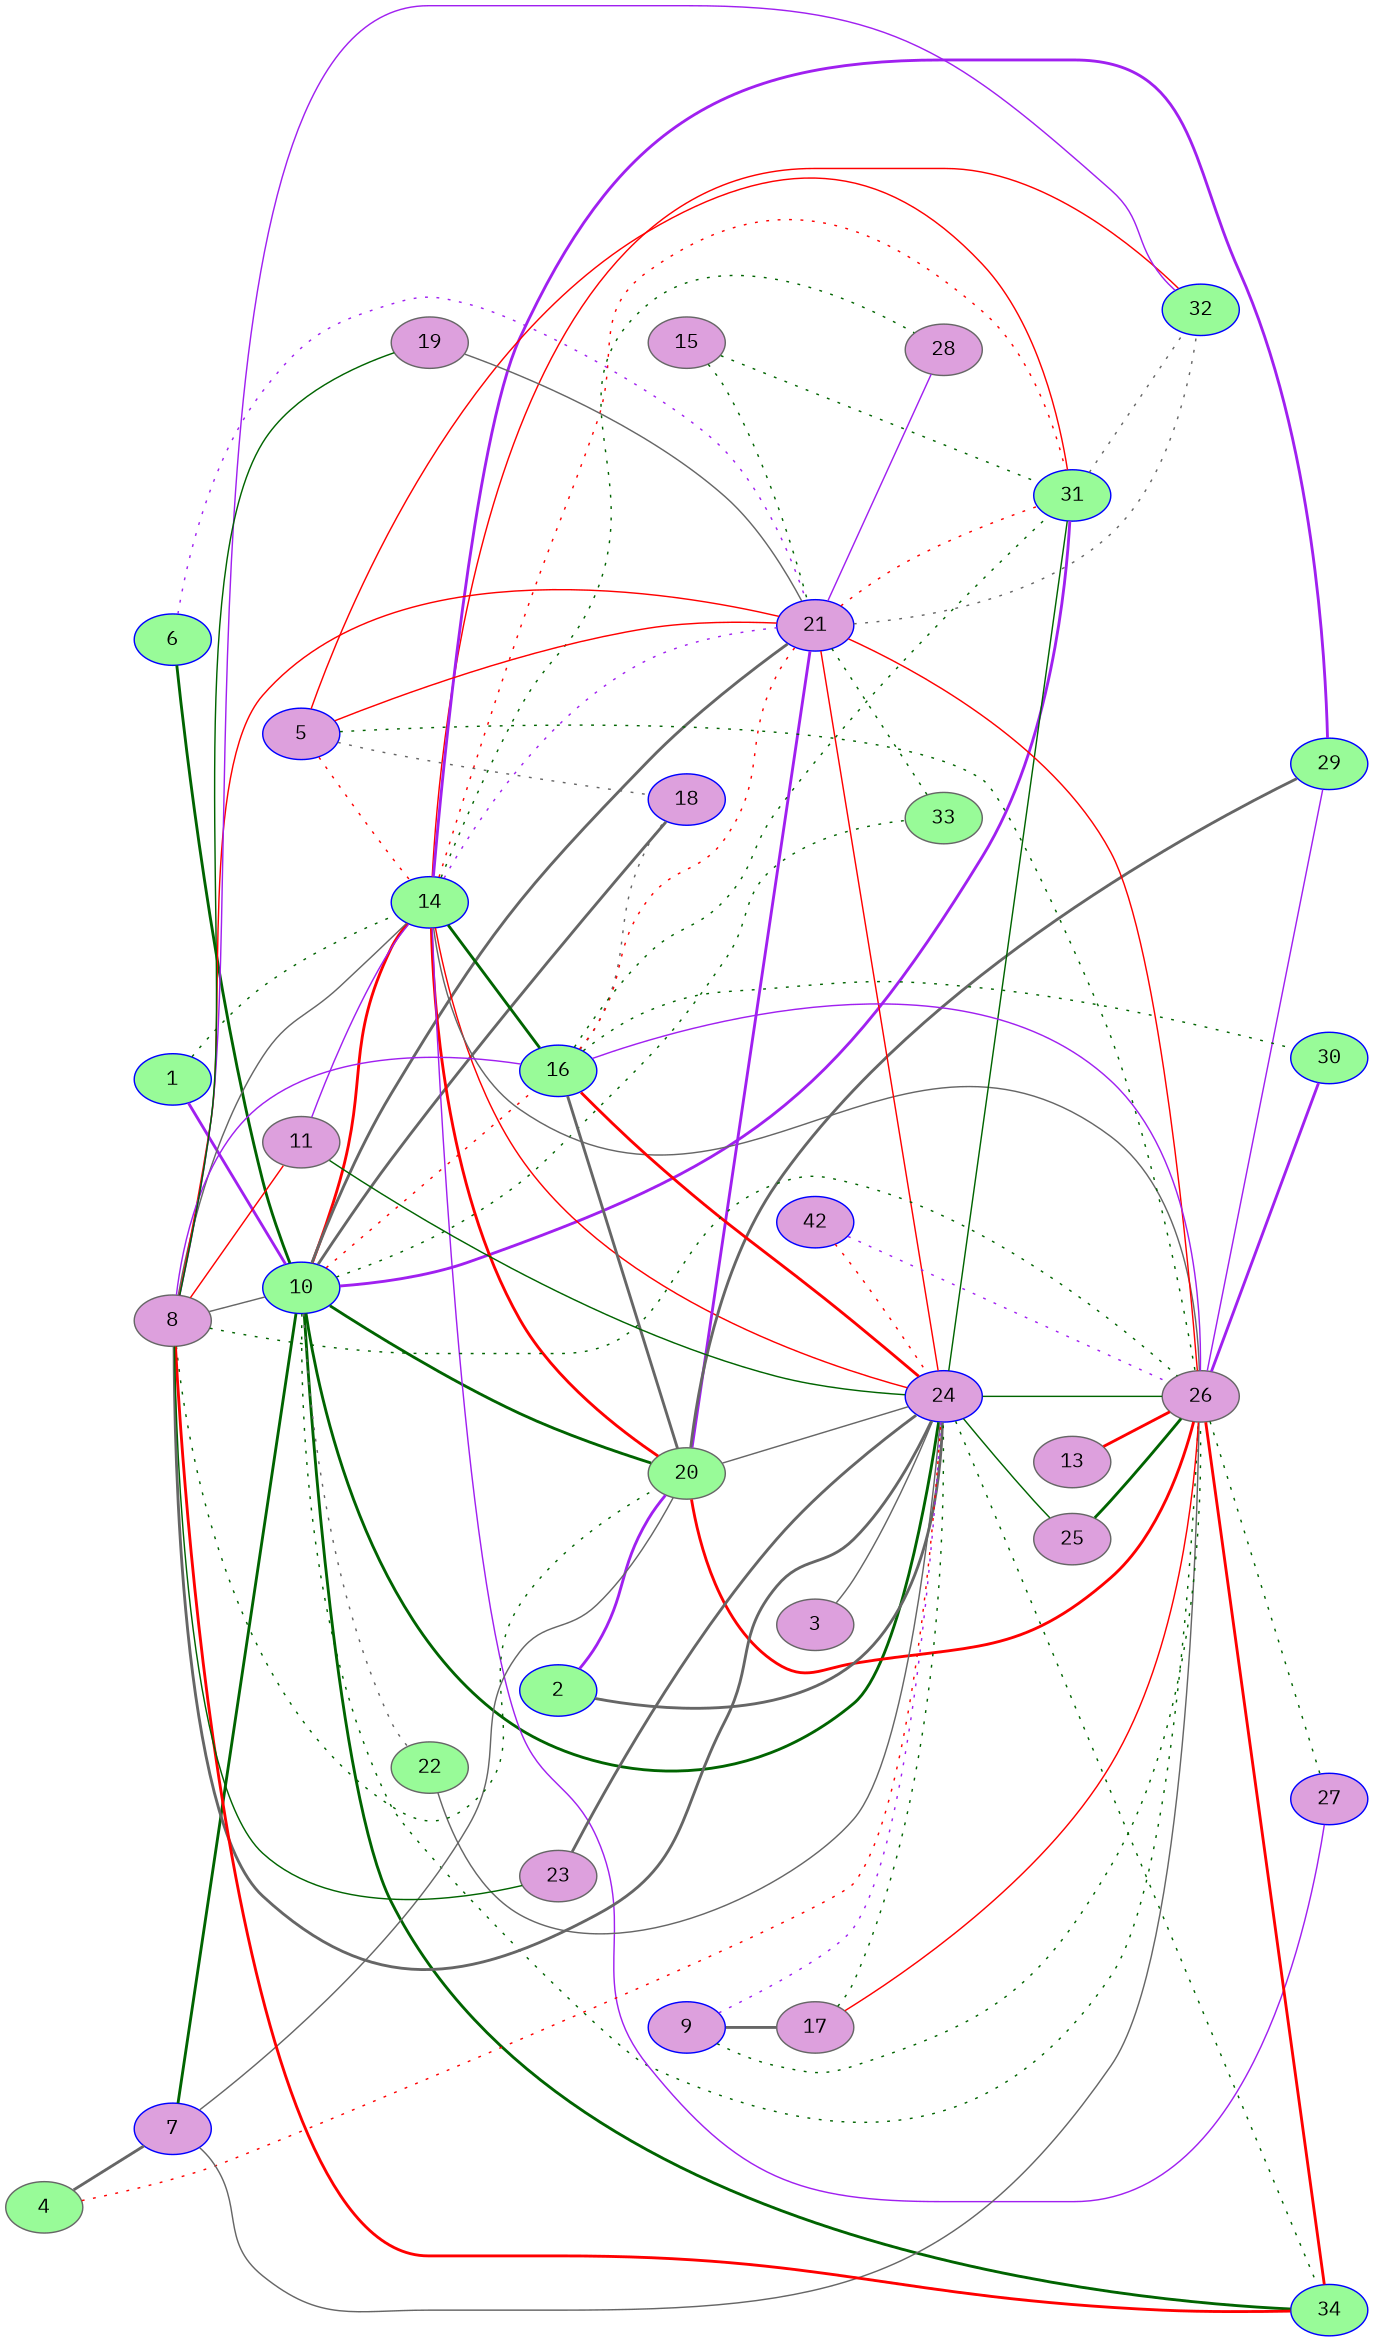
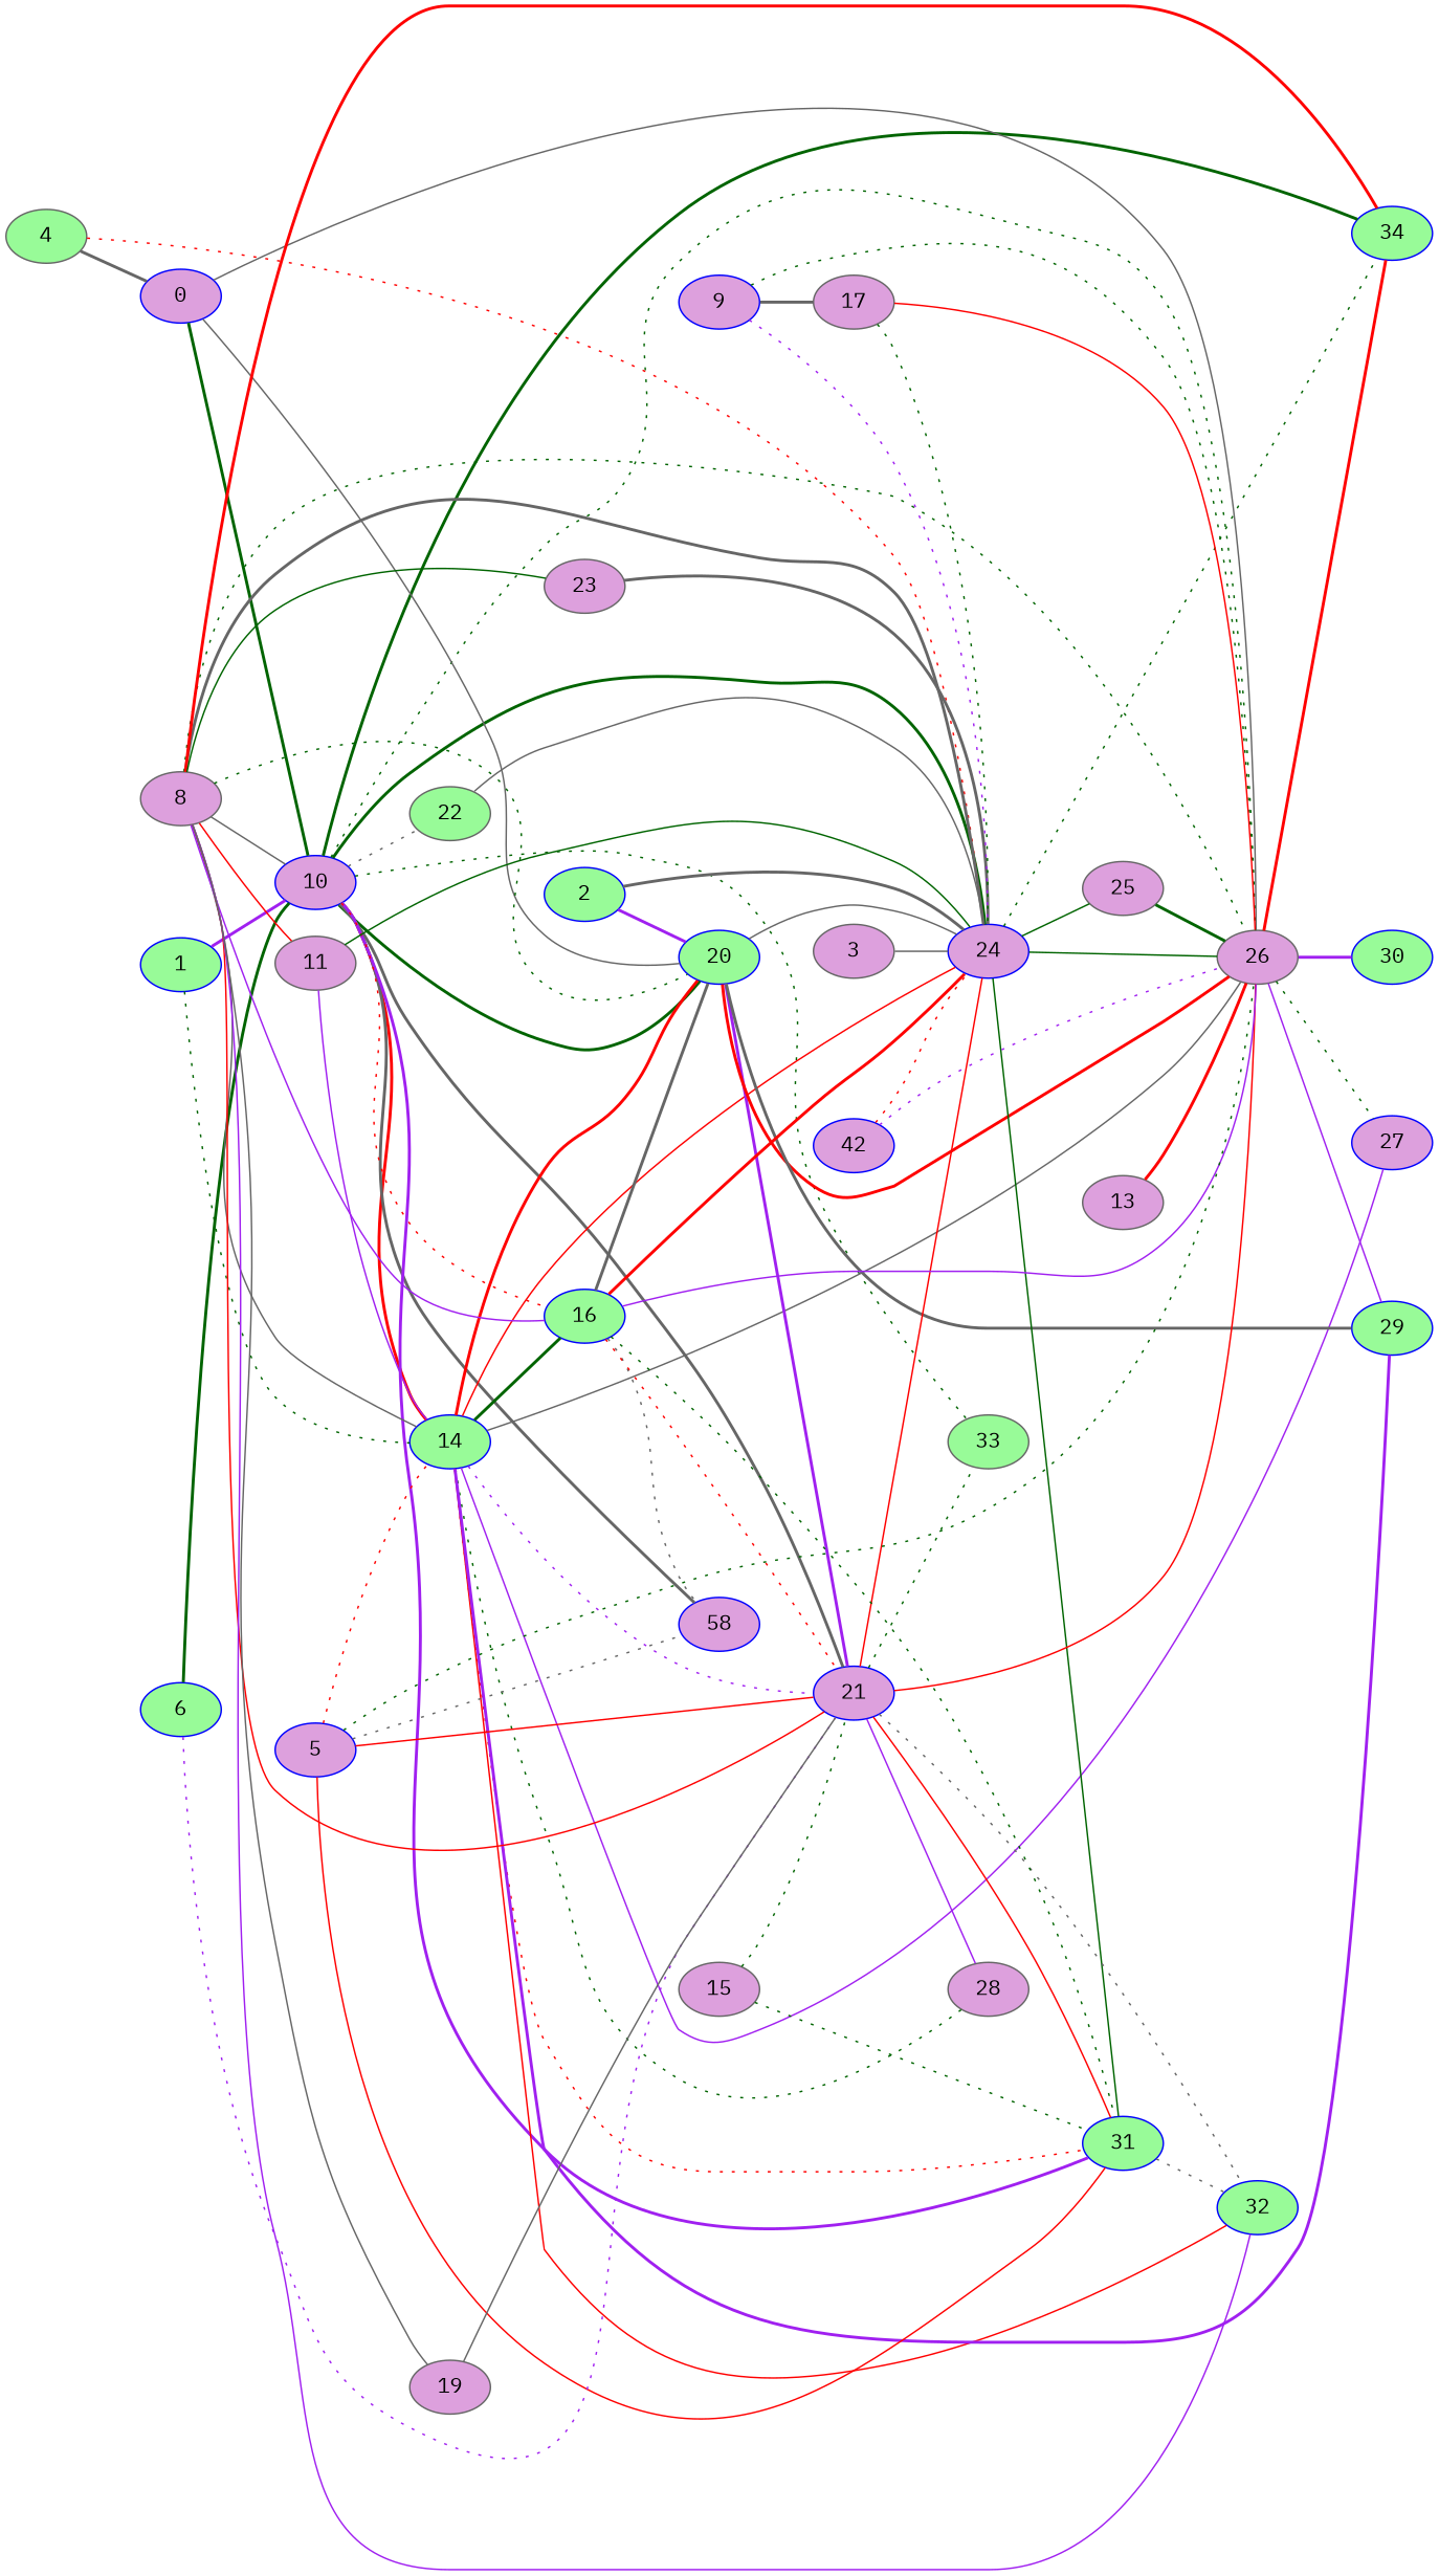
  graph {
    fontname="IBM Plex Mono"
    rankdir=LR
    node [color=blue fillcolor=plum fontname="IBM Plex Mono" style=filled]
    edge [color=darkgreen fontname="IBM Plex Mono" style=solid weight=1.0]
    1 [fillcolor=palegreen]
-   10 [fillcolor=palegreen]
+   10
    14 [fillcolor=palegreen]
-   20 [color=gray40 fillcolor=palegreen]
+   20 [fillcolor=palegreen]
    24
-   18
+   18 [label=58]
    21
    26 [color=gray40]
    31 [fillcolor=palegreen]
    16 [fillcolor=palegreen]
    34 [fillcolor=palegreen]
    22 [color=gray40 fillcolor=palegreen]
    33 [color=gray40 fillcolor=palegreen]
    32 [fillcolor=palegreen]
    27
    28 [color=gray40]
    29 [fillcolor=palegreen]
    2 [fillcolor=palegreen]
    25 [color=gray40]
    3 [color=gray40]
    4 [color=gray40 fillcolor=palegreen]
-   7
+   7 [label=0]
    5
    30 [fillcolor=palegreen]
    6 [fillcolor=palegreen]
    8 [color=gray40]
    11 [color=gray40]
    19 [color=gray40]
    23 [color=gray40]
    9
    17 [color=gray40]
    n32 [label=42]
    13 [color=gray40]
    15 [color=gray40]
    1 -- 10 [color=purple style=bold]
    1 -- 14 [style=dotted]
    10 -- 14 [color=red style=bold]
    10 -- 20 [style=bold weight=3.0]
    10 -- 24 [style=bold weight=2.0]
    10 -- 18 [color=gray40 style=bold]
    10 -- 21 [color=gray40 style=bold]
    10 -- 26 [style=dotted weight=2.0]
    10 -- 31 [color=purple style=bold]
    10 -- 16 [color=red style=dotted]
    10 -- 34 [style=bold]
    10 -- 22 [color=gray40 style=dotted]
    10 -- 33 [style=dotted]
    14 -- 20 [color=red style=bold weight=2.0]
    14 -- 24 [color=red weight=3.0]
    14 -- 21 [color=purple style=dotted weight=2.0]
    14 -- 26 [color=gray40 weight=2.0]
    14 -- 31 [color=red style=dotted]
    14 -- 16 [style=bold weight=2.0]
    14 -- 32 [color=red]
    14 -- 27 [color=purple]
    14 -- 28 [style=dotted]
    14 -- 29 [color=purple style=bold]
    20 -- 24 [color=gray40 weight=2.0]
    20 -- 21 [color=purple style=bold]
    20 -- 26 [color=red style=bold weight=2.0]
    20 -- 29 [color=gray40 style=bold]
    24 -- 26 [weight=6.0]
    24 -- 31
    24 -- 34 [style=dotted weight=2.0]
    24 -- 25
    21 -- 24 [color=red weight=3.0]
    21 -- 26 [color=red weight=2.0]
-   21 -- 31 [color=red style=dotted]
+   21 -- 31 [color=red]
    21 -- 33 [style=dotted]
    21 -- 32 [color=gray40 style=dotted]
    21 -- 28 [color=purple]
    26 -- 34 [color=red style=bold]
    26 -- 27 [style=dotted]
    26 -- 29 [color=purple]
    26 -- 30 [color=purple style=bold]
    31 -- 32 [color=gray40 style=dotted]
    16 -- 20 [color=gray40 style=bold]
    16 -- 24 [color=red style=bold weight=3.0]
    16 -- 18 [color=gray40 style=dotted]
    16 -- 21 [color=red style=dotted]
    16 -- 26 [color=purple weight=2.0]
    16 -- 31 [style=dotted]
-   16 -- 30 [style=dotted]
    22 -- 24 [color=gray40]
    2 -- 20 [color=purple style=bold]
    2 -- 24 [color=gray40 style=bold]
    25 -- 26 [style=bold]
    3 -- 24 [color=gray40]
    4 -- 24 [color=red style=dotted]
    4 -- 7 [color=gray40 style=bold]
    7 -- 10 [style=bold]
    7 -- 20 [color=gray40]
    7 -- 26 [color=gray40]
    5 -- 14 [color=red style=dotted]
    5 -- 18 [color=gray40 style=dotted]
    5 -- 21 [color=red]
    5 -- 26 [style=dotted]
    5 -- 31 [color=red]
    6 -- 10 [style=bold]
    6 -- 21 [color=purple style=dotted]
    8 -- 10 [color=gray40 weight=2.0]
    8 -- 14 [color=gray40]
    8 -- 20 [style=dotted]
    8 -- 24 [color=gray40 style=bold weight=2.0]
    8 -- 21 [color=red]
    8 -- 26 [style=dotted weight=3.0]
    8 -- 16 [color=purple]
    8 -- 34 [color=red style=bold]
    8 -- 32 [color=purple]
    8 -- 11 [color=red]
-   8 -- 19
+   8 -- 19 [color=gray40]
    8 -- 23
    11 -- 14 [color=purple]
    11 -- 24
    19 -- 21 [color=gray40]
    23 -- 24 [color=gray40 style=bold]
    9 -- 24 [color=purple style=dotted]
    9 -- 26 [style=dotted]
    9 -- 17 [color=gray40 style=bold]
    17 -- 24 [style=dotted]
    17 -- 26 [color=red]
    n32 -- 24 [color=red style=dotted]
    n32 -- 26 [color=purple style=dotted]
    13 -- 26 [color=red style=bold weight=2.0]
    15 -- 21 [style=dotted]
    15 -- 31 [style=dotted]
  }
